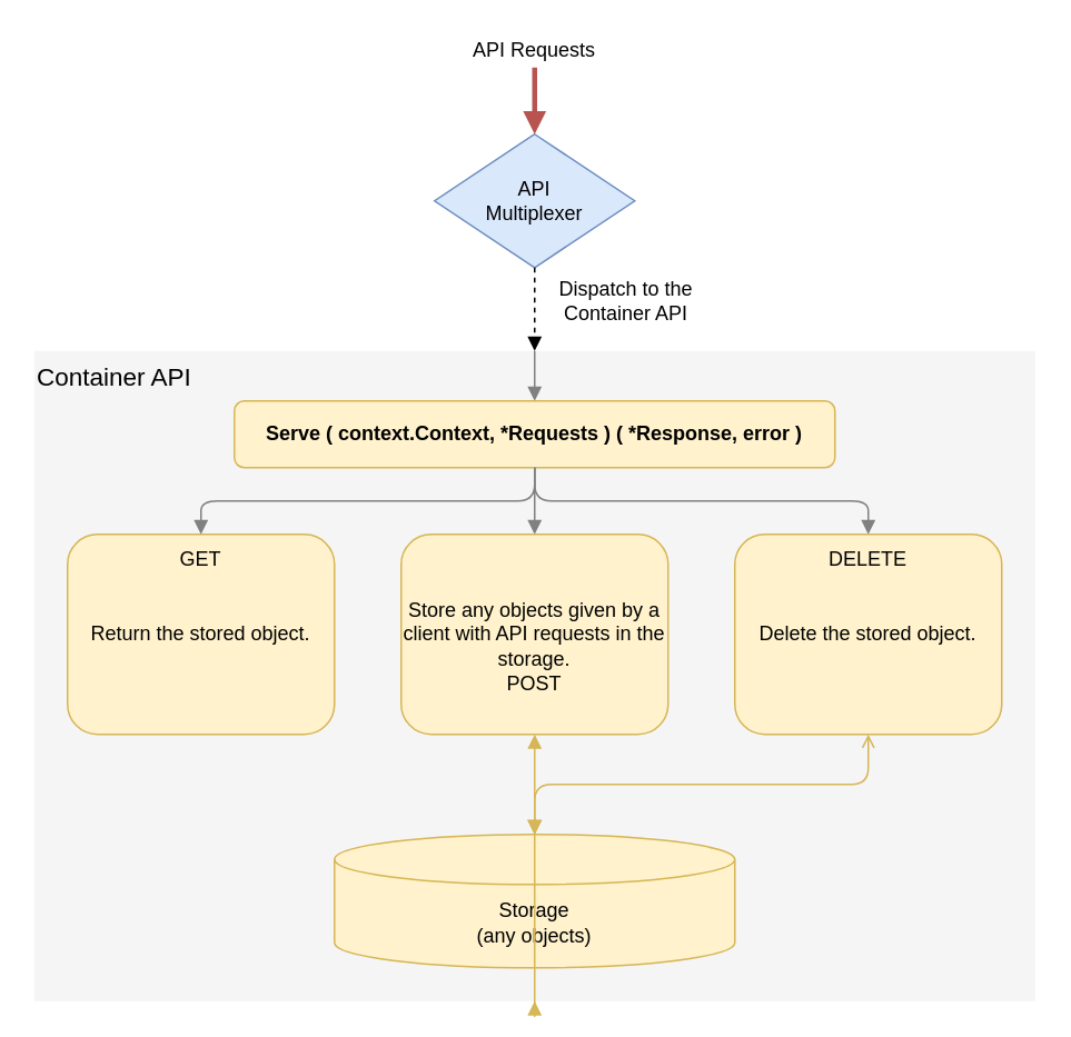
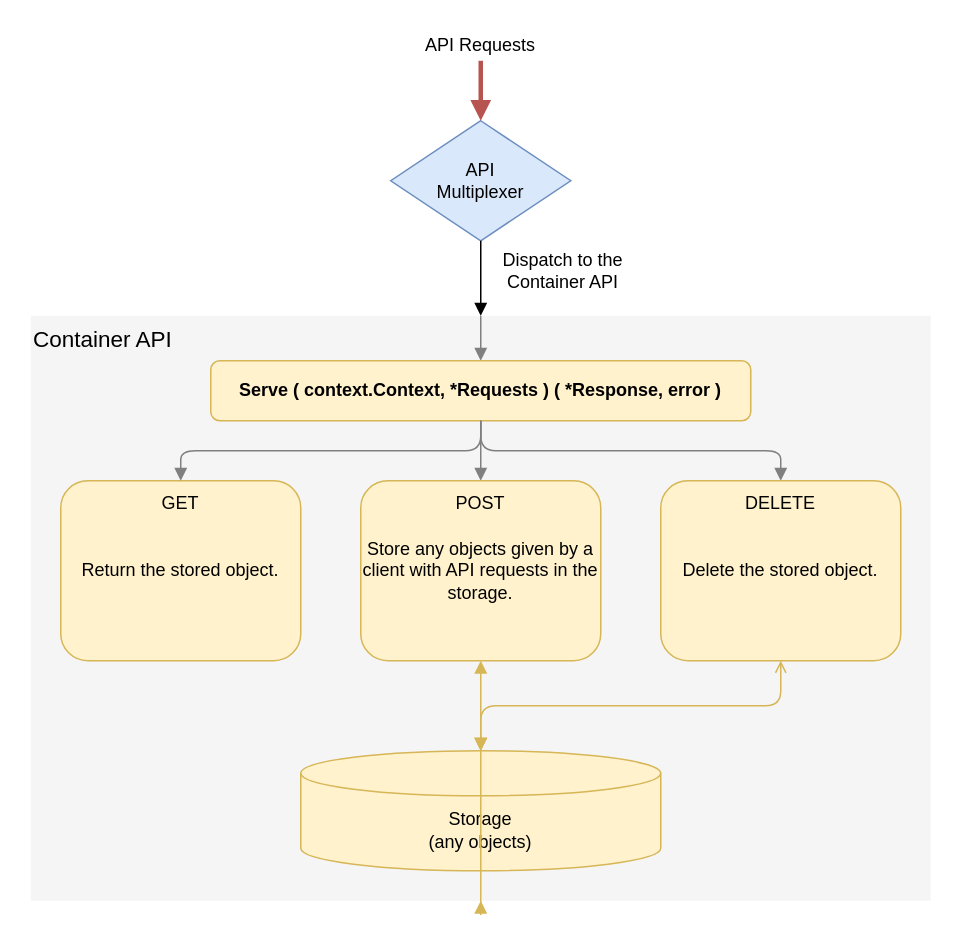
  <mxCell id="0" />
  <mxCell id="1" parent="0" />
  <mxCell id="2" value="Container API" style="rounded=0;whiteSpace=wrap;html=1;fillColor=#f5f5f5;strokeColor=none;align=left;verticalAlign=top;fontSize=15;" parent="1" vertex="1"><mxGeometry x="20" y="210" width="600" height="390" as="geometry" /></mxCell>
  <mxCell id="3" style="edgeStyle=none;html=1;exitX=0.5;exitY=0;exitDx=0;exitDy=0;entryX=0.5;entryY=0;entryDx=0;entryDy=0;endArrow=block;endFill=1;strokeColor=#808080;" parent="1" source="2" target="13" edge="1"><mxGeometry relative="1" as="geometry" /></mxCell>
  <mxCell id="4" value="API&lt;br&gt;Multiplexer" style="rhombus;whiteSpace=wrap;html=1;fillColor=#dae8fc;strokeColor=#6c8ebf;" parent="1" vertex="1"><mxGeometry x="260" y="80" width="120" height="80" as="geometry" /></mxCell>
  <mxCell id="5" value="Return the stored object." style="rounded=1;whiteSpace=wrap;html=1;fillColor=#fff2cc;strokeColor=#d6b656;" parent="1" vertex="1"><mxGeometry x="40" y="320" width="160" height="120" as="geometry" /></mxCell>
- <mxCell id="6" style="edgeStyle=orthogonalEdgeStyle;html=1;exitX=0.5;exitY=1;exitDx=0;exitDy=0;endArrow=block;endFill=1;entryX=0.5;entryY=0;entryDx=0;entryDy=0;dashed=1;" parent="1" source="4" target="2" edge="1"><mxGeometry relative="1" as="geometry"><mxPoint x="350" y="130" as="sourcePoint" /><mxPoint x="340" y="180" as="targetPoint" /></mxGeometry></mxCell>
+ <mxCell id="6" style="edgeStyle=orthogonalEdgeStyle;html=1;exitX=0.5;exitY=1;exitDx=0;exitDy=0;endArrow=block;endFill=1;entryX=0.5;entryY=0;entryDx=0;entryDy=0;" parent="1" source="4" target="2" edge="1"><mxGeometry relative="1" as="geometry"><mxPoint x="350" y="130" as="sourcePoint" /><mxPoint x="340" y="180" as="targetPoint" /></mxGeometry></mxCell>
  <mxCell id="7" style="html=1;endArrow=block;endFill=1;strokeWidth=3;fillColor=#f8cecc;strokeColor=#b85450;entryX=0.5;entryY=0;entryDx=0;entryDy=0;" parent="1" target="4" edge="1"><mxGeometry relative="1" as="geometry"><mxPoint x="320" y="40" as="sourcePoint" /><mxPoint x="300" y="50" as="targetPoint" /></mxGeometry></mxCell>
  <mxCell id="8" value="Storage&lt;br&gt;(any objects)" style="shape=cylinder3;whiteSpace=wrap;html=1;boundedLbl=1;backgroundOutline=1;size=15;fillColor=#fff2cc;strokeColor=#d6b656;" parent="1" vertex="1"><mxGeometry x="200" y="500" width="240" height="80" as="geometry" /></mxCell>
  <mxCell id="9" value="GET" style="text;html=1;strokeColor=none;fillColor=none;align=center;verticalAlign=middle;whiteSpace=wrap;rounded=0;" parent="1" vertex="1"><mxGeometry x="80" y="320" width="80" height="30" as="geometry" /></mxCell>
  <mxCell id="10" value="" style="endArrow=block;startArrow=block;html=1;strokeWidth=1;endFill=1;startFill=1;exitX=0.5;exitY=0;exitDx=0;exitDy=0;exitPerimeter=0;strokeColor=#d6b656;fillColor=#fff2cc;edgeStyle=orthogonalEdgeStyle;" parent="1" source="8" target="2" edge="1"><mxGeometry width="50" height="50" relative="1" as="geometry"><mxPoint x="175" y="589.96" as="sourcePoint" /><mxPoint x="325" y="510" as="targetPoint" /></mxGeometry></mxCell>
  <mxCell id="11" value="API Requests" style="text;html=1;strokeColor=none;fillColor=none;align=center;verticalAlign=middle;whiteSpace=wrap;rounded=0;" parent="1" vertex="1"><mxGeometry x="280" y="20" width="80" height="20" as="geometry" /></mxCell>
  <mxCell id="12" value="Dispatch to the Container API" style="text;html=1;strokeColor=none;fillColor=none;align=center;verticalAlign=middle;whiteSpace=wrap;rounded=0;" parent="1" vertex="1"><mxGeometry x="330" y="160" width="90" height="40" as="geometry" /></mxCell>
  <mxCell id="13" value="Serve ( context.Context, *Requests ) ( *Response, error )" style="rounded=1;whiteSpace=wrap;html=1;fillColor=#fff2cc;strokeColor=#d6b656;fontStyle=1" parent="1" vertex="1"><mxGeometry x="140" y="240" width="360" height="40" as="geometry" /></mxCell>
  <mxCell id="14" style="edgeStyle=orthogonalEdgeStyle;html=1;exitX=0.5;exitY=1;exitDx=0;exitDy=0;entryX=0.5;entryY=0;entryDx=0;entryDy=0;endArrow=block;endFill=1;strokeColor=#808080;" parent="1" source="13" target="5" edge="1"><mxGeometry relative="1" as="geometry"><mxPoint x="330" y="190" as="sourcePoint" /><mxPoint x="330" y="250" as="targetPoint" /></mxGeometry></mxCell>
  <mxCell id="15" style="edgeStyle=orthogonalEdgeStyle;html=1;exitX=0.5;exitY=1;exitDx=0;exitDy=0;entryX=0.5;entryY=0;entryDx=0;entryDy=0;endArrow=block;endFill=1;strokeColor=#808080;" parent="1" source="13" target="18" edge="1"><mxGeometry relative="1" as="geometry"><mxPoint x="330" y="290" as="sourcePoint" /><mxPoint x="130" y="330" as="targetPoint" /></mxGeometry></mxCell>
  <mxCell id="16" style="html=1;exitX=0.5;exitY=1;exitDx=0;exitDy=0;entryX=0.5;entryY=0;entryDx=0;entryDy=0;endArrow=block;endFill=1;strokeColor=#808080;" parent="1" source="13" target="17" edge="1"><mxGeometry relative="1" as="geometry"><mxPoint x="330" y="290" as="sourcePoint" /><mxPoint x="530" y="330" as="targetPoint" /></mxGeometry></mxCell>
  <mxCell id="17" value="Store any objects given by a client with API requests in the storage." style="rounded=1;whiteSpace=wrap;html=1;fillColor=#fff2cc;strokeColor=#d6b656;" parent="1" vertex="1"><mxGeometry x="240" y="320" width="160" height="120" as="geometry" /></mxCell>
  <mxCell id="18" value="Delete the stored object." style="rounded=1;whiteSpace=wrap;html=1;fillColor=#fff2cc;strokeColor=#d6b656;" parent="1" vertex="1"><mxGeometry x="440" y="320" width="160" height="120" as="geometry" /></mxCell>
- <mxCell id="19" value="POST" style="text;html=1;strokeColor=none;fillColor=none;align=center;verticalAlign=middle;whiteSpace=wrap;rounded=0;" parent="1" vertex="1"><mxGeometry x="280" y="395" width="80" height="30" as="geometry" /></mxCell>
+ <mxCell id="19" value="POST" style="text;html=1;strokeColor=none;fillColor=none;align=center;verticalAlign=middle;whiteSpace=wrap;rounded=0;" parent="1" vertex="1"><mxGeometry x="280" y="320" width="80" height="30" as="geometry" /></mxCell>
  <mxCell id="20" value="DELETE" style="text;html=1;strokeColor=none;fillColor=none;align=center;verticalAlign=middle;whiteSpace=wrap;rounded=0;" parent="1" vertex="1"><mxGeometry x="480" y="320" width="80" height="30" as="geometry" /></mxCell>
  <mxCell id="21" value="" style="endArrow=open;startArrow=block;html=1;strokeWidth=1;entryX=0.5;entryY=1;entryDx=0;entryDy=0;endFill=1;startFill=1;exitX=0.5;exitY=0;exitDx=0;exitDy=0;exitPerimeter=0;strokeColor=#d6b656;fillColor=#fff2cc;edgeStyle=orthogonalEdgeStyle;" parent="1" source="8" target="18" edge="1"><mxGeometry width="50" height="50" relative="1" as="geometry"><mxPoint x="330" y="530" as="sourcePoint" /><mxPoint x="90" y="450" as="targetPoint" /></mxGeometry></mxCell>
  <mxCell id="22" value="" style="endArrow=block;startArrow=block;html=1;strokeWidth=1;entryX=0.5;entryY=1;entryDx=0;entryDy=0;endFill=1;startFill=1;exitX=0.5;exitY=0;exitDx=0;exitDy=0;exitPerimeter=0;strokeColor=#d6b656;fillColor=#fff2cc;" parent="1" source="8" target="17" edge="1"><mxGeometry width="50" height="50" relative="1" as="geometry"><mxPoint x="330" y="530" as="sourcePoint" /><mxPoint x="530" y="450" as="targetPoint" /></mxGeometry></mxCell>
